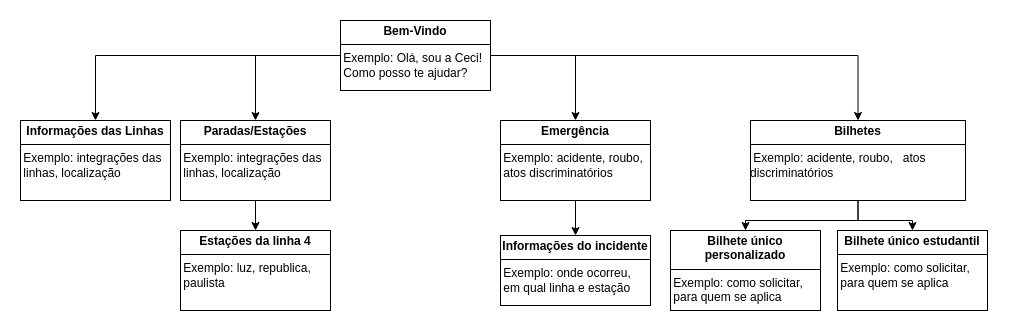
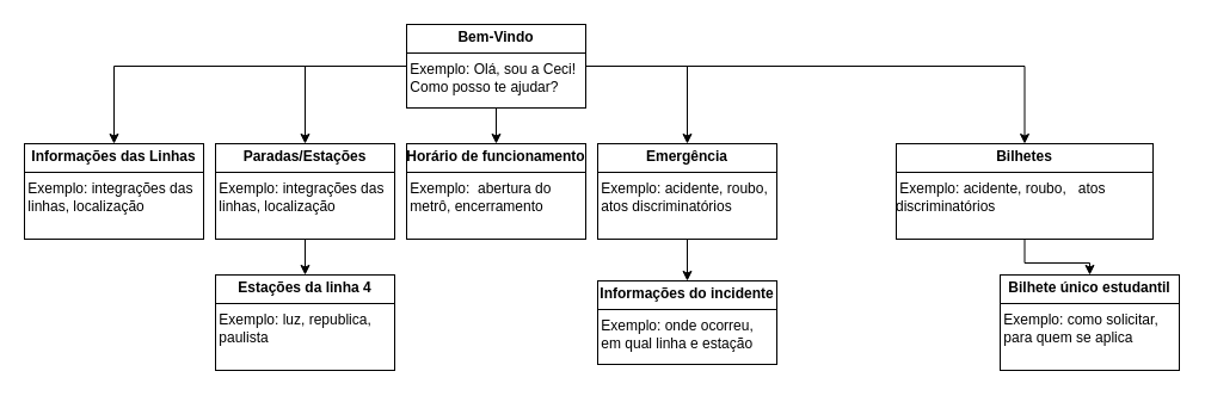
  <mxCell id="0" />
  <mxCell id="1" parent="0" />
  <mxCell id="2" style="edgeStyle=orthogonalEdgeStyle;rounded=0;orthogonalLoop=1;jettySize=auto;html=1;" edge="1" parent="1" source="7" target="8"><mxGeometry relative="1" as="geometry" /></mxCell>
  <mxCell id="3" style="edgeStyle=orthogonalEdgeStyle;rounded=0;orthogonalLoop=1;jettySize=auto;html=1;" edge="1" parent="1" source="7" target="10"><mxGeometry relative="1" as="geometry" /></mxCell>
+ <mxCell id="4" style="edgeStyle=orthogonalEdgeStyle;rounded=0;orthogonalLoop=1;jettySize=auto;html=1;" edge="1" parent="1" source="7" target="11"><mxGeometry relative="1" as="geometry" /></mxCell>
  <mxCell id="5" style="edgeStyle=orthogonalEdgeStyle;rounded=0;orthogonalLoop=1;jettySize=auto;html=1;" edge="1" parent="1" source="7" target="13"><mxGeometry relative="1" as="geometry" /></mxCell>
  <mxCell id="6" style="edgeStyle=orthogonalEdgeStyle;rounded=0;orthogonalLoop=1;jettySize=auto;html=1;" edge="1" parent="1" source="7" target="17"><mxGeometry relative="1" as="geometry" /></mxCell>
  <mxCell id="7" value="&lt;p style=&quot;margin:0px;margin-top:4px;text-align:center;&quot;&gt;&lt;b&gt;Bem-Vindo&lt;/b&gt;&lt;/p&gt;&lt;hr size=&quot;1&quot; style=&quot;border-style:solid;&quot;&gt;&lt;div style=&quot;height:2px;&quot;&gt;&amp;nbsp;Exemplo:&amp;nbsp;Olá, sou a Ceci!&amp;nbsp; &amp;nbsp;Como posso te ajudar?&lt;/div&gt;" style="verticalAlign=top;align=left;overflow=fill;html=1;whiteSpace=wrap;" vertex="1" parent="1"><mxGeometry x="340" y="20" width="150" height="70" as="geometry" /></mxCell>
  <mxCell id="8" value="&lt;p style=&quot;margin:0px;margin-top:4px;text-align:center;&quot;&gt;&lt;b&gt;Informações das Linhas&lt;/b&gt;&lt;/p&gt;&lt;hr size=&quot;1&quot; style=&quot;border-style:solid;&quot;&gt;&lt;div style=&quot;height:2px;&quot;&gt;&amp;nbsp;Exemplo: integrações das&amp;nbsp; &amp;nbsp;linhas, localização&lt;/div&gt;" style="verticalAlign=top;align=left;overflow=fill;html=1;whiteSpace=wrap;" vertex="1" parent="1"><mxGeometry x="20" y="120" width="150" height="80" as="geometry" /></mxCell>
  <mxCell id="9" style="edgeStyle=orthogonalEdgeStyle;rounded=0;orthogonalLoop=1;jettySize=auto;html=1;" edge="1" parent="1" source="10" target="20"><mxGeometry relative="1" as="geometry" /></mxCell>
  <mxCell id="10" value="&lt;p style=&quot;margin:0px;margin-top:4px;text-align:center;&quot;&gt;&lt;b&gt;Paradas/Estações&lt;/b&gt;&lt;br&gt;&lt;/p&gt;&lt;hr size=&quot;1&quot; style=&quot;border-style:solid;&quot;&gt;&lt;div style=&quot;height:2px;&quot;&gt;&amp;nbsp;Exemplo: integrações das&amp;nbsp; &amp;nbsp;linhas, localização&lt;/div&gt;" style="verticalAlign=top;align=left;overflow=fill;html=1;whiteSpace=wrap;" vertex="1" parent="1"><mxGeometry x="180" y="120" width="150" height="80" as="geometry" /></mxCell>
+ <mxCell id="11" value="&lt;p style=&quot;margin:0px;margin-top:4px;text-align:center;&quot;&gt;&lt;b&gt;Horário de funcionamento&lt;/b&gt;&lt;/p&gt;&lt;hr size=&quot;1&quot; style=&quot;border-style:solid;&quot;&gt;&lt;div style=&quot;height:2px;&quot;&gt;&amp;nbsp;Exemplo:&amp;nbsp; abertura do&amp;nbsp; &amp;nbsp;metrô, encerramento&lt;/div&gt;" style="verticalAlign=top;align=left;overflow=fill;html=1;whiteSpace=wrap;" vertex="1" parent="1"><mxGeometry x="340" y="120" width="150" height="80" as="geometry" /></mxCell>
  <mxCell id="12" style="edgeStyle=orthogonalEdgeStyle;rounded=0;orthogonalLoop=1;jettySize=auto;html=1;" edge="1" parent="1" source="13" target="14"><mxGeometry relative="1" as="geometry" /></mxCell>
  <mxCell id="13" value="&lt;p style=&quot;margin:0px;margin-top:4px;text-align:center;&quot;&gt;&lt;b&gt;Emergência&lt;/b&gt;&lt;/p&gt;&lt;hr size=&quot;1&quot; style=&quot;border-style:solid;&quot;&gt;&lt;div style=&quot;height:2px;&quot;&gt;&amp;nbsp;Exemplo: acidente, roubo,&amp;nbsp; &amp;nbsp;atos discriminatórios&lt;/div&gt;" style="verticalAlign=top;align=left;overflow=fill;html=1;whiteSpace=wrap;" vertex="1" parent="1"><mxGeometry x="500" y="120" width="150" height="80" as="geometry" /></mxCell>
  <mxCell id="14" value="&lt;p style=&quot;margin:0px;margin-top:4px;text-align:center;&quot;&gt;&lt;b&gt;Informações do incidente&lt;/b&gt;&lt;/p&gt;&lt;hr size=&quot;1&quot; style=&quot;border-style:solid;&quot;&gt;&lt;div style=&quot;height:2px;&quot;&gt;&amp;nbsp;Exemplo: onde ocorreu,&amp;nbsp; &amp;nbsp;em qual linha e estação&lt;/div&gt;" style="verticalAlign=top;align=left;overflow=fill;html=1;whiteSpace=wrap;" vertex="1" parent="1"><mxGeometry x="500" y="235" width="150" height="70" as="geometry" /></mxCell>
  <mxCell id="15" style="edgeStyle=orthogonalEdgeStyle;rounded=0;orthogonalLoop=1;jettySize=auto;html=1;" edge="1" parent="1" source="17" target="19"><mxGeometry relative="1" as="geometry" /></mxCell>
- <mxCell id="16" style="edgeStyle=orthogonalEdgeStyle;rounded=0;orthogonalLoop=1;jettySize=auto;html=1;" edge="1" parent="1" source="17" target="18"><mxGeometry relative="1" as="geometry" /></mxCell>
  <mxCell id="17" value="&lt;p style=&quot;margin:0px;margin-top:4px;text-align:center;&quot;&gt;&lt;b&gt;Bilhetes&lt;/b&gt;&lt;/p&gt;&lt;hr size=&quot;1&quot; style=&quot;border-style:solid;&quot;&gt;&lt;div style=&quot;height:2px;&quot;&gt;&amp;nbsp;Exemplo: acidente, roubo,&amp;nbsp; &amp;nbsp;atos discriminatórios&lt;/div&gt;" style="verticalAlign=top;align=left;overflow=fill;html=1;whiteSpace=wrap;" vertex="1" parent="1"><mxGeometry x="750" y="120" width="215" height="80" as="geometry" /></mxCell>
- <mxCell id="18" value="&lt;p style=&quot;margin:0px;margin-top:4px;text-align:center;&quot;&gt;&lt;b&gt;Bilhete único personalizado&lt;/b&gt;&lt;/p&gt;&lt;hr size=&quot;1&quot; style=&quot;border-style:solid;&quot;&gt;&lt;div style=&quot;height:2px;&quot;&gt;&amp;nbsp;Exemplo: como solicitar,&amp;nbsp; &amp;nbsp;para quem se aplica&lt;/div&gt;" style="verticalAlign=top;align=left;overflow=fill;html=1;whiteSpace=wrap;" vertex="1" parent="1"><mxGeometry x="670" y="230" width="150" height="80" as="geometry" /></mxCell>
  <mxCell id="19" value="&lt;p style=&quot;margin:0px;margin-top:4px;text-align:center;&quot;&gt;&lt;b&gt;Bilhete único estudantil&lt;/b&gt;&lt;/p&gt;&lt;hr size=&quot;1&quot; style=&quot;border-style:solid;&quot;&gt;&lt;div style=&quot;height:2px;&quot;&gt;&amp;nbsp;Exemplo: como solicitar,&amp;nbsp; &amp;nbsp;para quem se aplica&lt;/div&gt;" style="verticalAlign=top;align=left;overflow=fill;html=1;whiteSpace=wrap;" vertex="1" parent="1"><mxGeometry x="837" y="230" width="150" height="80" as="geometry" /></mxCell>
  <mxCell id="20" value="&lt;p style=&quot;margin:0px;margin-top:4px;text-align:center;&quot;&gt;&lt;b&gt;Estações da linha 4&lt;/b&gt;&lt;br&gt;&lt;/p&gt;&lt;hr size=&quot;1&quot; style=&quot;border-style:solid;&quot;&gt;&lt;div style=&quot;height:2px;&quot;&gt;&amp;nbsp;Exemplo: luz, republica,&amp;nbsp; &amp;nbsp;paulista&lt;/div&gt;" style="verticalAlign=top;align=left;overflow=fill;html=1;whiteSpace=wrap;" vertex="1" parent="1"><mxGeometry x="180" y="230" width="150" height="80" as="geometry" /></mxCell>
